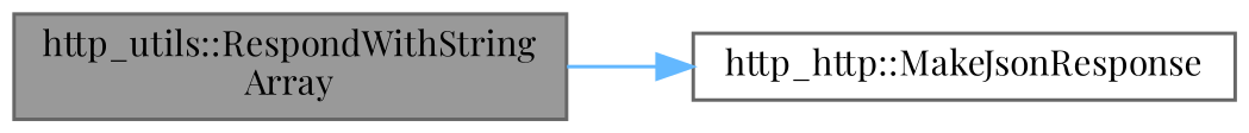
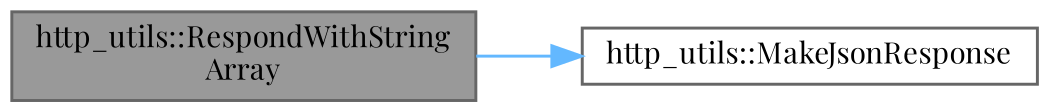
  digraph {
    rankdir=LR
    fontname="Playfair Display"
    node [fontname="Playfair Display" fontsize=10 shape=box style=filled]
    n1 [color=gray40 fillcolor=grey60 fontcolor=black height=0.2 label="http_utils::RespondWithString\lArray" width=0.4]
-   n2 [color=grey40 fillcolor=white height=0.2 label="http_http::MakeJsonResponse" width=0.4]
+   n2 [color=grey40 fillcolor=white height=0.2 label="http_utils::MakeJsonResponse" width=0.4]
    n1 -> n2 [color=steelblue1 fontname="Playfair Display" fontsize=10 labelfontname=Helvetica labelfontsize=10 style=solid]
  }
